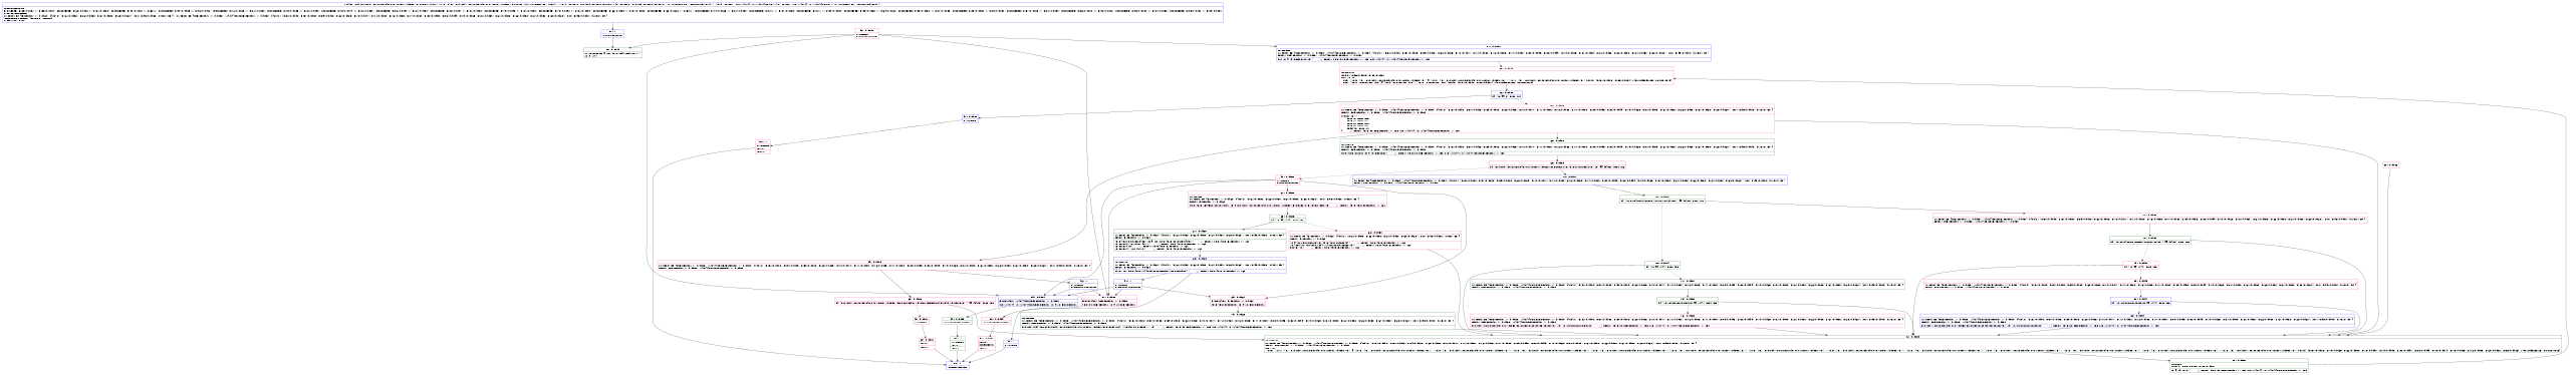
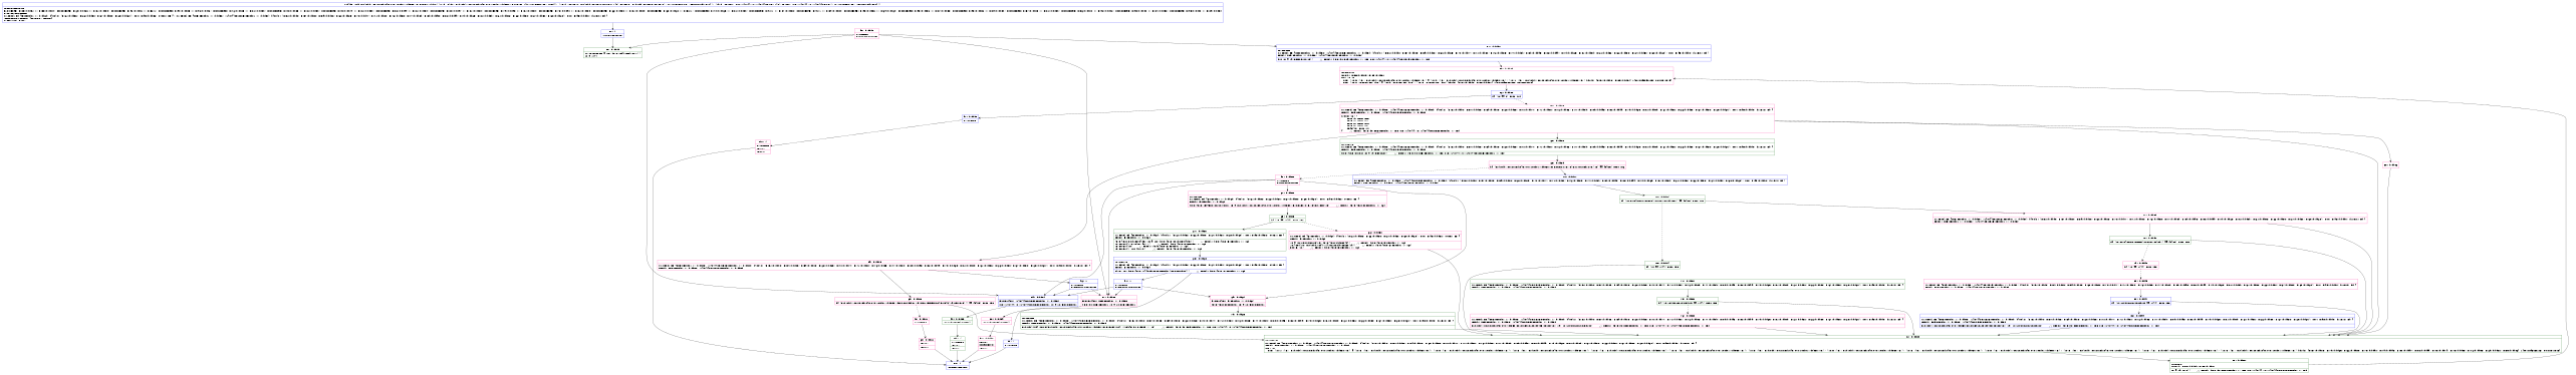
  digraph {
    fontname="DejaVu Sans Mono"
    node [color=deeppink fontname="DejaVu Sans Mono" shape=record]
    edge [arrowhead=vee fontname="DejaVu Sans Mono"]
    n1 [color=blue label="{51\:\ ?|MTH_ENTER_BLOCK\l}"]
    n2 [color=darkgreen label="{53\:\ 0x0000|r7.mFramesMap = new java.util.HashMap\<\>()\lr1 = null\l}"]
    n3 [label="{95\:\ 0x000c|SYNTHETIC\lEXC_TOP_SPLITTER\l}"]
    n4 [color=blue label="{54\:\ 0x000c|TRY_ENTER\lTryCatch #3 \{IOException \-\> 0x00a8, XmlPullParserException \-\> 0x00ad, blocks: (B:54:0x000c, B:57:0x0013, B:59:0x0018, B:62:0x0025, B:71:0x0077, B:74:0x0081, B:76:0x0085, B:77:0x008b, B:80:0x0095, B:82:0x0099, B:70:0x006e, B:84:0x00a0, B:64:0x0032, B:66:0x003c, B:67:0x0051, B:68:0x006c), top: B:95:0x000c, inners: #0 \}\lCatch: IOException \-\> 0x00a8, XmlPullParserException \-\> 0x00ad\l|int r2 = r9.getEventType()     \/\/ Catch: java.io.IOException \-\> La8 org.xmlpull.v1.XmlPullParserException \-\> Lad\l}"]
    n5 [label="{87\:\ 0x00a8|ExcHandler: IOException \-\> 0x00a8\l|java.io.IOException r1 = move\-exception\l}"]
    n6 [color=blue label="{89\:\ 0x00ad|ExcHandler: XmlPullParserException \-\> 0x00ad\l|org.xmlpull.v1.XmlPullParserException r1 = move\-exception\l}"]
    n7 [label="{55\:\ 0x0010|LOOP_START\lLOOP:0: B:55:0x0010\-\>B:85:0x00a4\lPHI: r1 r2 \l  PHI: (r1v3 'key' androidx.constraintlayout.motion.widget.Key) = (r1v0 'key' androidx.constraintlayout.motion.widget.Key), (r1v4 'key' androidx.constraintlayout.motion.widget.Key) binds: [B:54:0x000c, B:85:0x00a4] A[DONT_GENERATE, DONT_INLINE]\l  PHI: (r2v1 'eventType' int) = (r2v0 'eventType' int), (r2v2 'eventType' int) binds: [B:54:0x000c, B:85:0x00a4] A[DONT_GENERATE, DONT_INLINE]\l}"]
    n8 [label="{88\:\ 0x00a9|r1.printStackTrace()\l}"]
    n9 [color=darkgreen label="{90\:\ 0x00ae|r1.printStackTrace()\l}"]
    n10 [color=blue label="{56\:\ 0x0011|if (r2 == 1) goto L40\l}"]
    n11 [label="{57\:\ 0x0013|TryCatch #3 \{IOException \-\> 0x00a8, XmlPullParserException \-\> 0x00ad, blocks: (B:54:0x000c, B:57:0x0013, B:59:0x0018, B:62:0x0025, B:71:0x0077, B:74:0x0081, B:76:0x0085, B:77:0x008b, B:80:0x0095, B:82:0x0099, B:70:0x006e, B:84:0x00a0, B:64:0x0032, B:66:0x003c, B:67:0x0051, B:68:0x006c), top: B:95:0x000c, inners: #0 \}\lCatch: IOException \-\> 0x00a8, XmlPullParserException \-\> 0x00ad\l|switch(r2) \{\l    case 0: goto L38;\l    case 1: goto L7;\l    case 2: goto L14;\l    case 3: goto L8;\l    default: goto L7;\l\}     \/\/ Catch: java.io.IOException \-\> La8 org.xmlpull.v1.XmlPullParserException \-\> Lad\l}"]
    n12 [color=blue label="{97\:\ 0x00b2|SYNTHETIC\l}"]
    n13 [label="{58\:\ 0x0016}"]
    n14 [label="{59\:\ 0x0018|TryCatch #3 \{IOException \-\> 0x00a8, XmlPullParserException \-\> 0x00ad, blocks: (B:54:0x000c, B:57:0x0013, B:59:0x0018, B:62:0x0025, B:71:0x0077, B:74:0x0081, B:76:0x0085, B:77:0x008b, B:80:0x0095, B:82:0x0099, B:70:0x006e, B:84:0x00a0, B:64:0x0032, B:66:0x003c, B:67:0x0051, B:68:0x006c), top: B:95:0x000c, inners: #0 \}\lCatch: IOException \-\> 0x00a8, XmlPullParserException \-\> 0x00ad\l}"]
    n15 [color=darkgreen label="{62\:\ 0x0025|TRY_LEAVE\lTryCatch #3 \{IOException \-\> 0x00a8, XmlPullParserException \-\> 0x00ad, blocks: (B:54:0x000c, B:57:0x0013, B:59:0x0018, B:62:0x0025, B:71:0x0077, B:74:0x0081, B:76:0x0085, B:77:0x008b, B:80:0x0095, B:82:0x0099, B:70:0x006e, B:84:0x00a0, B:64:0x0032, B:66:0x003c, B:67:0x0051, B:68:0x006c), top: B:95:0x000c, inners: #0 \}\lCatch: IOException \-\> 0x00a8, XmlPullParserException \-\> 0x00ad\l|java.lang.String r3 = r9.getName()     \/\/ Catch: java.io.IOException \-\> La8 org.xmlpull.v1.XmlPullParserException \-\> Lad\l}"]
    n16 [color=darkgreen label="{84\:\ 0x00a0|TRY_LEAVE\lTryCatch #3 \{IOException \-\> 0x00a8, XmlPullParserException \-\> 0x00ad, blocks: (B:54:0x000c, B:57:0x0013, B:59:0x0018, B:62:0x0025, B:71:0x0077, B:74:0x0081, B:76:0x0085, B:77:0x008b, B:80:0x0095, B:82:0x0099, B:70:0x006e, B:84:0x00a0, B:64:0x0032, B:66:0x003c, B:67:0x0051, B:68:0x006c), top: B:95:0x000c, inners: #0 \}\lCatch: IOException \-\> 0x00a8, XmlPullParserException \-\> 0x00ad\lPHI: r1 \l  PHI: (r1v4 'key' androidx.constraintlayout.motion.widget.Key) = (r1v3 'key' androidx.constraintlayout.motion.widget.Key), (r1v3 'key' androidx.constraintlayout.motion.widget.Key), (r1v5 'key' androidx.constraintlayout.motion.widget.Key), (r1v3 'key' androidx.constraintlayout.motion.widget.Key), (r1v3 'key' androidx.constraintlayout.motion.widget.Key), (r1v3 'key' androidx.constraintlayout.motion.widget.Key), (r1v3 'key' androidx.constraintlayout.motion.widget.Key), (r1v3 'key' androidx.constraintlayout.motion.widget.Key), (r1v3 'key' androidx.constraintlayout.motion.widget.Key), (r1v3 'key' androidx.constraintlayout.motion.widget.Key), (r1v3 'key' androidx.constraintlayout.motion.widget.Key), (r1v3 'key' androidx.constraintlayout.motion.widget.Key) binds: [B:57:0x0013, B:70:0x006e, B:66:0x003c, B:78:0x0091, B:79:0x0093, B:81:0x0097, B:82:0x0099, B:73:0x007f, B:75:0x0083, B:76:0x0085, B:60:0x0022, B:58:0x0016] A[DONT_GENERATE, DONT_INLINE]\l}"]
    n17 [label="{101\:\ ?|SYNTHETIC\lRETURN\l|return\l}"]
    n18 [label="{60\:\ 0x0022|if (androidx.constraintlayout.motion.widget.ViewTransition.KEY_FRAME_SET_TAG.equals(r9.getName()) == false) goto L38\l}"]
    n19 [color=blue label="{96\:\ ?|SYNTHETIC\lEXC_BOTTOM_SPLITTER\l}"]
    n20 [label="{63\:\ 0x0030|if (androidx.constraintlayout.motion.widget.KeyFrames.sKeyMakers.containsKey(r3) == false) goto L16\l}"]
    n21 [color=darkgreen label="{85\:\ 0x00a4|LOOP_END\lLOOP:0: B:55:0x0010\-\>B:85:0x00a4\l|r2 = r9.next()     \/\/ Catch: java.io.IOException \-\> La8 org.xmlpull.v1.XmlPullParserException \-\> Lad\l}"]
    n22 [label="{98\:\ 0x0024|SYNTHETIC\l}"]
    n23 [label="{61\:\ 0x0024|RETURN\l|return\l}"]
    n24 [color=blue label="{52\:\ ?|MTH_LEAVE_BLOCK\l}"]
    n25 [color=blue label="{71\:\ 0x0077|TryCatch #3 \{IOException \-\> 0x00a8, XmlPullParserException \-\> 0x00ad, blocks: (B:54:0x000c, B:57:0x0013, B:59:0x0018, B:62:0x0025, B:71:0x0077, B:74:0x0081, B:76:0x0085, B:77:0x008b, B:80:0x0095, B:82:0x0099, B:70:0x006e, B:84:0x00a0, B:64:0x0032, B:66:0x003c, B:67:0x0051, B:68:0x006c), top: B:95:0x000c, inners: #0 \}\lCatch: IOException \-\> 0x00a8, XmlPullParserException \-\> 0x00ad\l}"]
    n26 [label="{93\:\ 0x0032|SYNTHETIC\lEXC_TOP_SPLITTER\l}"]
    n27 [color=darkgreen label="{72\:\ 0x007d|if (r3.equalsIgnoreCase(\"CustomAttribute\") == false) goto L22\l}"]
    n28 [label="{64\:\ 0x0032|TRY_ENTER\lTryCatch #0 \{Exception \-\> 0x006d, blocks: (B:64:0x0032, B:66:0x003c, B:67:0x0051, B:68:0x006c), top: B:93:0x0032, outer: #3 \}\lCatch: Exception \-\> 0x006d\l|java.lang.reflect.Constructor r3 = androidx.constraintlayout.motion.widget.KeyFrames.sKeyMakers.get(r3)     \/\/ Catch: java.lang.Exception \-\> L6d\l}"]
    n29 [label="{69\:\ 0x006d|ExcHandler: Exception \-\> 0x006d\l|java.lang.Exception r3 = move\-exception\l}"]
    n30 [color=darkgreen label="{73\:\ 0x007f|if (r1 == null) goto L38\l}"]
    n31 [label="{77\:\ 0x008b|TryCatch #3 \{IOException \-\> 0x00a8, XmlPullParserException \-\> 0x00ad, blocks: (B:54:0x000c, B:57:0x0013, B:59:0x0018, B:62:0x0025, B:71:0x0077, B:74:0x0081, B:76:0x0085, B:77:0x008b, B:80:0x0095, B:82:0x0099, B:70:0x006e, B:84:0x00a0, B:64:0x0032, B:66:0x003c, B:67:0x0051, B:68:0x006c), top: B:95:0x000c, inners: #0 \}\lCatch: IOException \-\> 0x00a8, XmlPullParserException \-\> 0x00ad\l}"]
    n32 [color=darkgreen label="{74\:\ 0x0081|TryCatch #3 \{IOException \-\> 0x00a8, XmlPullParserException \-\> 0x00ad, blocks: (B:54:0x000c, B:57:0x0013, B:59:0x0018, B:62:0x0025, B:71:0x0077, B:74:0x0081, B:76:0x0085, B:77:0x008b, B:80:0x0095, B:82:0x0099, B:70:0x006e, B:84:0x00a0, B:64:0x0032, B:66:0x003c, B:67:0x0051, B:68:0x006c), top: B:95:0x000c, inners: #0 \}\lCatch: IOException \-\> 0x00a8, XmlPullParserException \-\> 0x00ad\l}"]
    n33 [color=darkgreen label="{78\:\ 0x0091|if (r3.equalsIgnoreCase(\"CustomMethod\") == false) goto L38\l}"]
    n34 [color=darkgreen label="{75\:\ 0x0083|if (r1.mCustomConstraints == null) goto L38\l}"]
    n35 [label="{76\:\ 0x0085|TryCatch #3 \{IOException \-\> 0x00a8, XmlPullParserException \-\> 0x00ad, blocks: (B:54:0x000c, B:57:0x0013, B:59:0x0018, B:62:0x0025, B:71:0x0077, B:74:0x0081, B:76:0x0085, B:77:0x008b, B:80:0x0095, B:82:0x0099, B:70:0x006e, B:84:0x00a0, B:64:0x0032, B:66:0x003c, B:67:0x0051, B:68:0x006c), top: B:95:0x000c, inners: #0 \}\lCatch: IOException \-\> 0x00a8, XmlPullParserException \-\> 0x00ad\l|androidx.constraintlayout.widget.ConstraintAttribute.parse(r8, r9, r1.mCustomConstraints)     \/\/ Catch: java.io.IOException \-\> La8 org.xmlpull.v1.XmlPullParserException \-\> Lad\l}"]
    n36 [label="{79\:\ 0x0093|if (r1 == null) goto L38\l}"]
    n37 [label="{80\:\ 0x0095|TryCatch #3 \{IOException \-\> 0x00a8, XmlPullParserException \-\> 0x00ad, blocks: (B:54:0x000c, B:57:0x0013, B:59:0x0018, B:62:0x0025, B:71:0x0077, B:74:0x0081, B:76:0x0085, B:77:0x008b, B:80:0x0095, B:82:0x0099, B:70:0x006e, B:84:0x00a0, B:64:0x0032, B:66:0x003c, B:67:0x0051, B:68:0x006c), top: B:95:0x000c, inners: #0 \}\lCatch: IOException \-\> 0x00a8, XmlPullParserException \-\> 0x00ad\l}"]
    n38 [color=blue label="{81\:\ 0x0097|if (r1.mCustomConstraints == null) goto L38\l}"]
    n39 [color=blue label="{82\:\ 0x0099|TryCatch #3 \{IOException \-\> 0x00a8, XmlPullParserException \-\> 0x00ad, blocks: (B:54:0x000c, B:57:0x0013, B:59:0x0018, B:62:0x0025, B:71:0x0077, B:74:0x0081, B:76:0x0085, B:77:0x008b, B:80:0x0095, B:82:0x0099, B:70:0x006e, B:84:0x00a0, B:64:0x0032, B:66:0x003c, B:67:0x0051, B:68:0x006c), top: B:95:0x000c, inners: #0 \}\lCatch: IOException \-\> 0x00a8, XmlPullParserException \-\> 0x00ad\l|androidx.constraintlayout.widget.ConstraintAttribute.parse(r8, r9, r1.mCustomConstraints)     \/\/ Catch: java.io.IOException \-\> La8 org.xmlpull.v1.XmlPullParserException \-\> Lad\l}"]
    n40 [color=darkgreen label="{65\:\ 0x003a|if (r3 == null) goto L32\l}"]
    n41 [color=darkgreen label="{70\:\ 0x006e|TRY_ENTER\lTryCatch #3 \{IOException \-\> 0x00a8, XmlPullParserException \-\> 0x00ad, blocks: (B:54:0x000c, B:57:0x0013, B:59:0x0018, B:62:0x0025, B:71:0x0077, B:74:0x0081, B:76:0x0085, B:77:0x008b, B:80:0x0095, B:82:0x0099, B:70:0x006e, B:84:0x00a0, B:64:0x0032, B:66:0x003c, B:67:0x0051, B:68:0x006c), top: B:95:0x000c, inners: #0 \}\lCatch: IOException \-\> 0x00a8, XmlPullParserException \-\> 0x00ad\l|android.util.Log.e(androidx.constraintlayout.motion.widget.KeyFrames.TAG, \"unable to create \", r3)     \/\/ Catch: java.io.IOException \-\> La8 org.xmlpull.v1.XmlPullParserException \-\> Lad\l}"]
    n42 [label="{66\:\ 0x003c|TryCatch #0 \{Exception \-\> 0x006d, blocks: (B:64:0x0032, B:66:0x003c, B:67:0x0051, B:68:0x006c), top: B:93:0x0032, outer: #3 \}\lCatch: Exception \-\> 0x006d\l|r1 = r3.newInstance(new java.lang.Object[0])     \/\/ Catch: java.lang.Exception \-\> L6d\lr1.load(r8, android.util.Xml.asAttributeSet(r9))     \/\/ Catch: java.lang.Exception \-\> L6d\laddKey(r1)     \/\/ Catch: java.lang.Exception \-\> L6d\l}"]
    n43 [color=darkgreen label="{67\:\ 0x0051|TryCatch #0 \{Exception \-\> 0x006d, blocks: (B:64:0x0032, B:66:0x003c, B:67:0x0051, B:68:0x006c), top: B:93:0x0032, outer: #3 \}\lCatch: Exception \-\> 0x006d\l|java.lang.StringBuilder r5 = new java.lang.StringBuilder()     \/\/ Catch: java.lang.Exception \-\> L6d\lr5.append(\"Keymaker for \")     \/\/ Catch: java.lang.Exception \-\> L6d\lr5.append(r3)     \/\/ Catch: java.lang.Exception \-\> L6d\lr5.append(\" not found\")     \/\/ Catch: java.lang.Exception \-\> L6d\l}"]
    n44 [color=blue label="{68\:\ 0x006c|TRY_LEAVE\lTryCatch #0 \{Exception \-\> 0x006d, blocks: (B:64:0x0032, B:66:0x003c, B:67:0x0051, B:68:0x006c), top: B:93:0x0032, outer: #3 \}\lCatch: Exception \-\> 0x006d\l|throw new java.lang.NullPointerException(r5.toString())     \/\/ Catch: java.lang.Exception \-\> L6d\l}"]
    n45 [color=blue label="{94\:\ ?|SYNTHETIC\lEXC_BOTTOM_SPLITTER\l}"]
    n46 [color=blue label="{99\:\ ?|SYNTHETIC\l}"]
    n47 [label="{92\:\ 0x00b2|RETURN\lORIG_RETURN\l|return\l}"]
    n48 [color=darkgreen label="{100\:\ ?|SYNTHETIC\lRETURN\l|return\l}"]
    n49 [color=blue label="{public void androidx.constraintlayout.motion.widget.KeyFrames.\<init\>((r7v0 'this' androidx.constraintlayout.motion.widget.KeyFrames A[IMMUTABLE_TYPE, THIS]), (r8v0 'context' android.content.Context A[D('context' android.content.Context), IMMUTABLE_TYPE, METHOD_ARGUMENT]), (r9v0 'parser' org.xmlpull.v1.XmlPullParser A[D('parser' org.xmlpull.v1.XmlPullParser), IMMUTABLE_TYPE, METHOD_ARGUMENT]))  | USE_LINES_HINTS\lBACK_EDGE: B:85:0x00a4 \-\> B:55:0x0010, CROSS_EDGE: B:60:0x0022 \-\> B:84:0x00a0, CROSS_EDGE: B:92:0x00b2 \-\> B:52:?, CROSS_EDGE: B:90:0x00ae \-\> B:92:0x00b2, CROSS_EDGE: B:76:0x0085 \-\> B:84:0x00a0, CROSS_EDGE: B:75:0x0083 \-\> B:84:0x00a0, CROSS_EDGE: B:73:0x007f \-\> B:84:0x00a0, CROSS_EDGE: B:82:0x0099 \-\> B:84:0x00a0, CROSS_EDGE: B:81:0x0097 \-\> B:84:0x00a0, CROSS_EDGE: B:79:0x0093 \-\> B:84:0x00a0, CROSS_EDGE: B:78:0x0091 \-\> B:84:0x00a0, CROSS_EDGE: B:66:0x003c \-\> B:84:0x00a0, CROSS_EDGE: B:68:0x006c \-\> B:52:?, CROSS_EDGE: B:70:0x006e \-\> B:84:0x00a0, CROSS_EDGE: B:94:? \-\> B:87:0x00a8, CROSS_EDGE: B:94:? \-\> B:89:0x00ad, CROSS_EDGE: B:93:0x0032 \-\> B:69:0x006d, CROSS_EDGE: B:93:0x0032 \-\> B:87:0x00a8, CROSS_EDGE: B:93:0x0032 \-\> B:89:0x00ad, CROSS_EDGE: B:57:0x0013 \-\> B:84:0x00a0, CROSS_EDGE: B:56:0x0011 \-\> B:92:0x00b2, CROSS_EDGE: B:95:0x000c \-\> B:87:0x00a8, CROSS_EDGE: B:95:0x000c \-\> B:89:0x00ad\lINLINE_NOT_NEEDED\lTryCatch #0 \{Exception \-\> 0x006d, blocks: (B:64:0x0032, B:66:0x003c, B:67:0x0051, B:68:0x006c), top: B:93:0x0032, outer: #3 \}, TryCatch #3 \{IOException \-\> 0x00a8, XmlPullParserException \-\> 0x00ad, blocks: (B:54:0x000c, B:57:0x0013, B:59:0x0018, B:62:0x0025, B:71:0x0077, B:74:0x0081, B:76:0x0085, B:77:0x008b, B:80:0x0095, B:82:0x0099, B:70:0x006e, B:84:0x00a0, B:64:0x0032, B:66:0x003c, B:67:0x0051, B:68:0x006c), top: B:95:0x000c, inners: #0 \}\lMETHOD_PARAMETERS: [context, parser]\lTYPE_VARS: EMPTY\l}"]
    n1 -> n2
    n3 -> n2
    n3 -> n4 [arrowhead=normal]
    n3 -> n5 [arrowhead=normal]
    n3 -> n6
    n4 -> n7 [arrowhead=normal]
    n5 -> n8 [arrowhead=normal]
    n6 -> n9 [arrowhead=normal]
    n7 -> n10
    n8 -> n47 [arrowhead=normal]
    n9 -> n48
    n10 -> n11 [arrowhead=normal style=dashed]
    n10 -> n12
+   n11 -> n13
    n11 -> n14 [arrowhead=normal]
    n11 -> n15 [arrowhead=normal]
    n11 -> n16 [arrowhead=normal]
    n12 -> n17 [arrowhead=normal]
    n13 -> n16
    n14 -> n18
    n14 -> n19 [arrowhead=normal]
    n15 -> n20
    n16 -> n21 [arrowhead=normal]
    n17 -> n24 [arrowhead=normal]
    n18 -> n16
    n18 -> n22 [style=dashed]
    n19 -> n5
    n19 -> n6 [arrowhead=normal]
    n20 -> n25 [arrowhead=normal]
    n20 -> n26 [style=dashed]
    n21 -> n7
    n22 -> n23
    n23 -> n24 [arrowhead=normal]
    n25 -> n27
    n26 -> n5 [arrowhead=normal]
    n26 -> n6
    n26 -> n28 [arrowhead=normal]
    n26 -> n29 [arrowhead=normal]
    n27 -> n30 [style=dashed]
    n27 -> n31
    n28 -> n40 [arrowhead=normal]
    n29 -> n41
    n30 -> n16 [arrowhead=normal]
-   n30 -> n32 [style=dashed]
    n31 -> n33 [arrowhead=normal]
    n32 -> n34
    n33 -> n16
    n33 -> n36 [style=dashed]
    n34 -> n16
    n34 -> n35 [style=dashed]
    n35 -> n16 [arrowhead=normal]
-   n36 -> n16
+   n31 -> n16
    n36 -> n37 [arrowhead=normal style=dashed]
    n37 -> n38
    n38 -> n16
    n38 -> n39 [style=dashed]
    n39 -> n16
    n40 -> n42 [arrowhead=normal style=dashed]
    n40 -> n43
    n41 -> n16
    n42 -> n16
    n43 -> n44 [arrowhead=normal]
    n44 -> n45
    n44 -> n46 [arrowhead=normal]
    n45 -> n5 [arrowhead=normal]
    n45 -> n6
    n45 -> n29
    n46 -> n24 [arrowhead=normal]
    n47 -> n24
    n48 -> n24
    n49 -> n1 [arrowhead=normal]
  }
